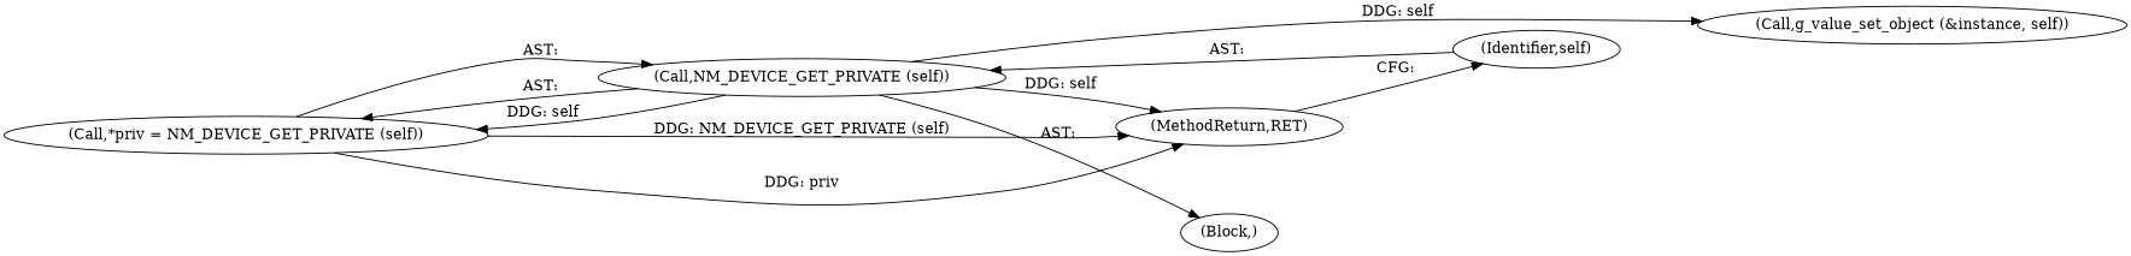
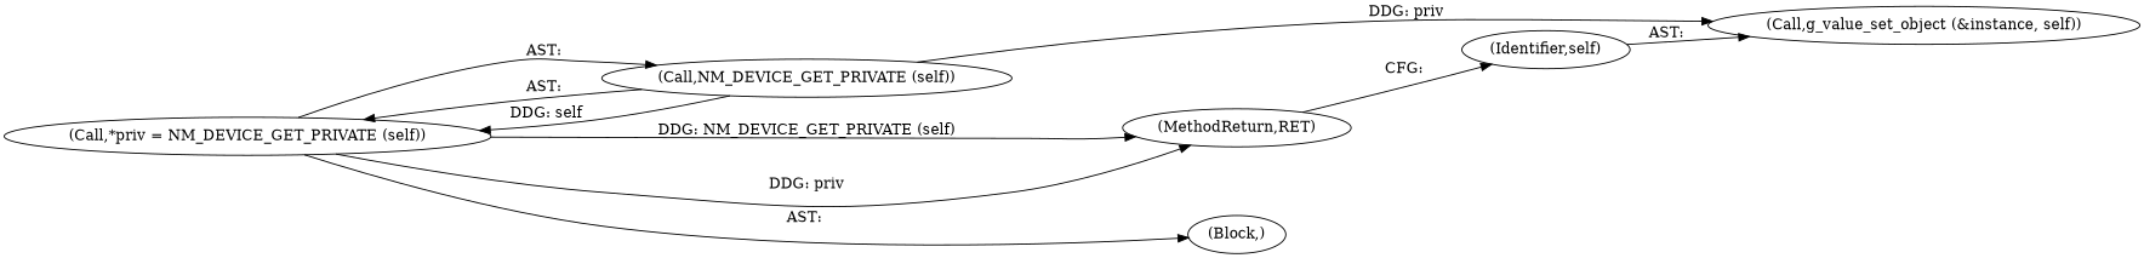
  digraph {
    rankdir=LR
    n1 [label="(Call,*priv = NM_DEVICE_GET_PRIVATE (self))"]
    n2 [label="(Call,NM_DEVICE_GET_PRIVATE (self))"]
    n3 [label="(MethodReturn,RET)"]
    n4 [label="(Block,)"]
    n5 [label="(Call,g_value_set_object (&instance, self))"]
    n6 [label="(Identifier,self)"]
    n1 -> n2 [label="AST: "]
    n1 -> n3 [label="DDG: priv"]
    n1 -> n3 [label="DDG: NM_DEVICE_GET_PRIVATE (self)"]
-   n2 -> n4 [label="AST: "]
+   n1 -> n4 [label="AST: "]
    n2 -> n1 [label="AST: "]
    n2 -> n1 [label="DDG: self"]
-   n2 -> n3 [label="DDG: self"]
-   n2 -> n5 [label="DDG: self"]
+   n2 -> n5 [label="DDG: priv"]
    n3 -> n6 [label="CFG: "]
-   n6 -> n2 [label="AST: "]
+   n6 -> n5 [label="AST: "]
  }
